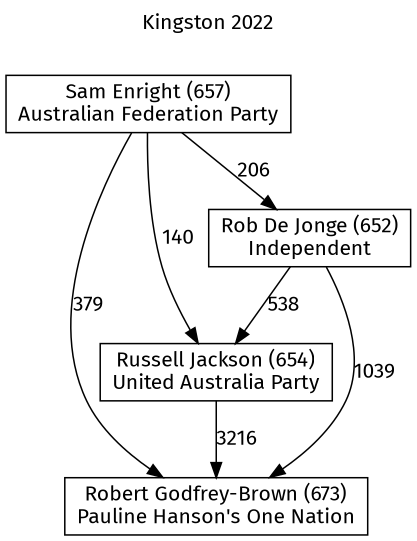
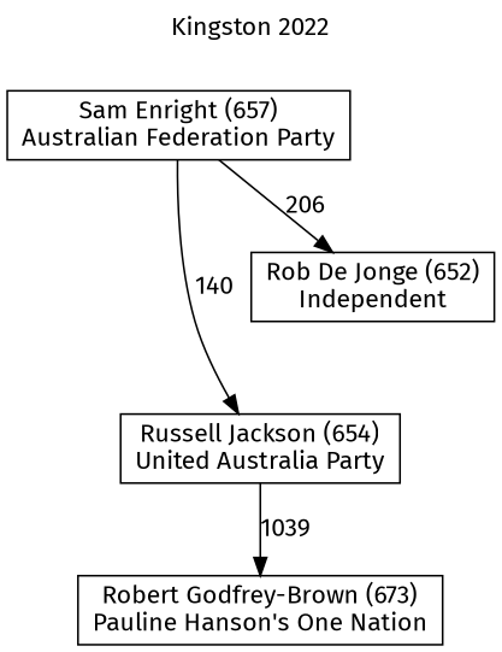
  digraph {
    fontname="Fira Sans"
    label="Kingston 2022"
    labelloc=t
    mclimit=2
    node [fontname="Fira Sans" shape=box]
    edge [fontname="Fira Sans"]
    n1 [label="Robert Godfrey-Brown (673)\nPauline Hanson's One Nation"]
    n2 [label="Russell Jackson (654)\nUnited Australia Party"]
    n3 [label="Rob De Jonge (652)\nIndependent"]
    n4 [label="Sam Enright (657)\nAustralian Federation Party"]
-   n2 -> n1 [label=3216]
-   n3 -> n1 [label=1039]
-   n3 -> n2 [label=538]
-   n4 -> n1 [label=379]
+   n2 -> n1 [label=1039]
    n4 -> n2 [label=140]
    n4 -> n3 [label=206]
  }
